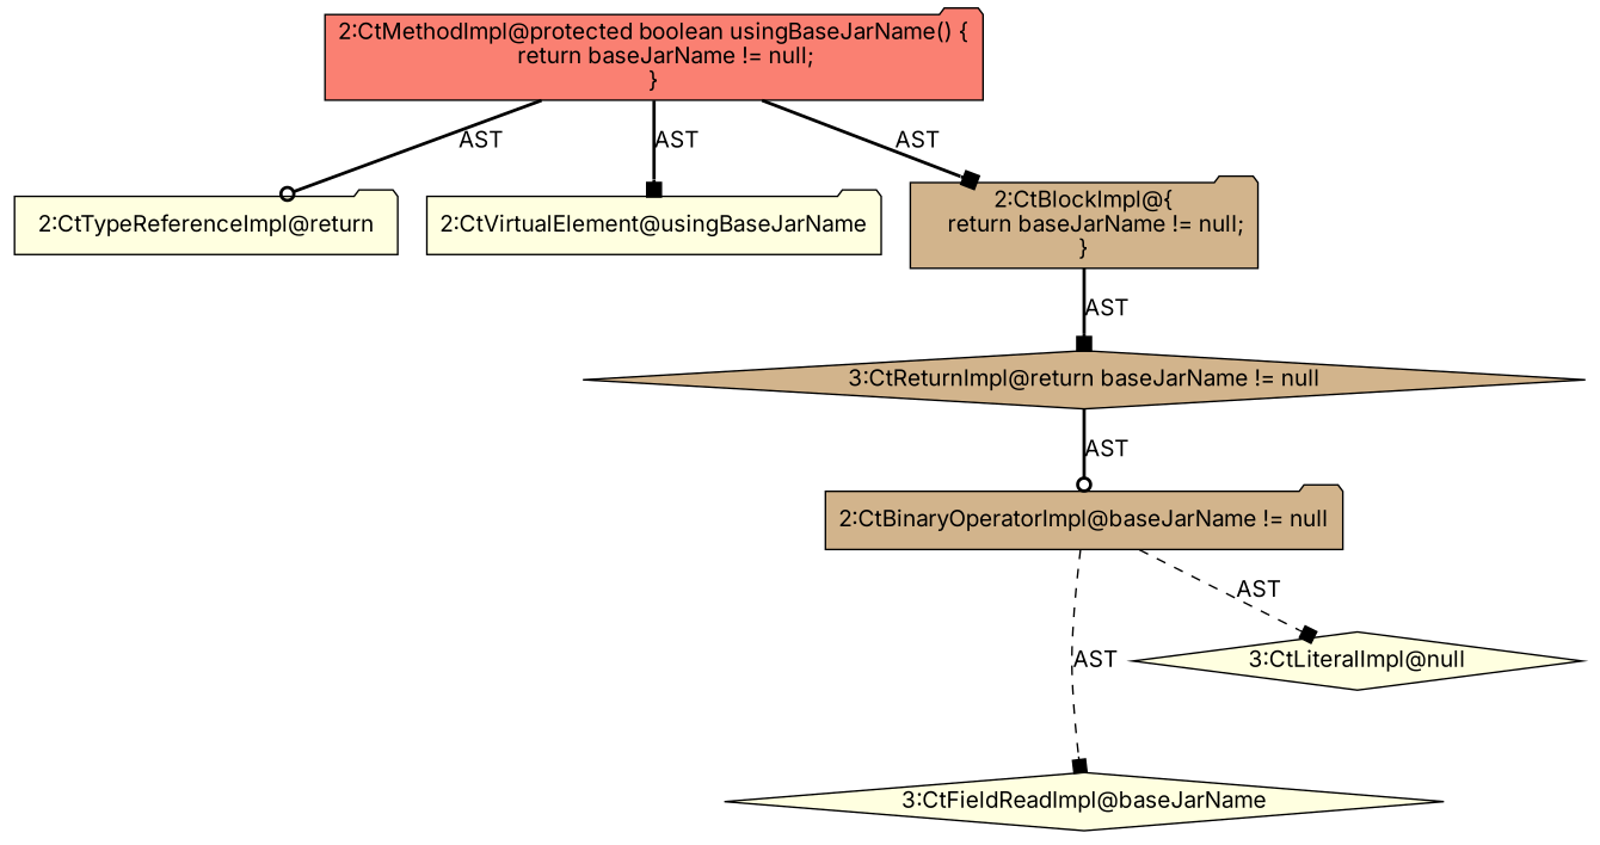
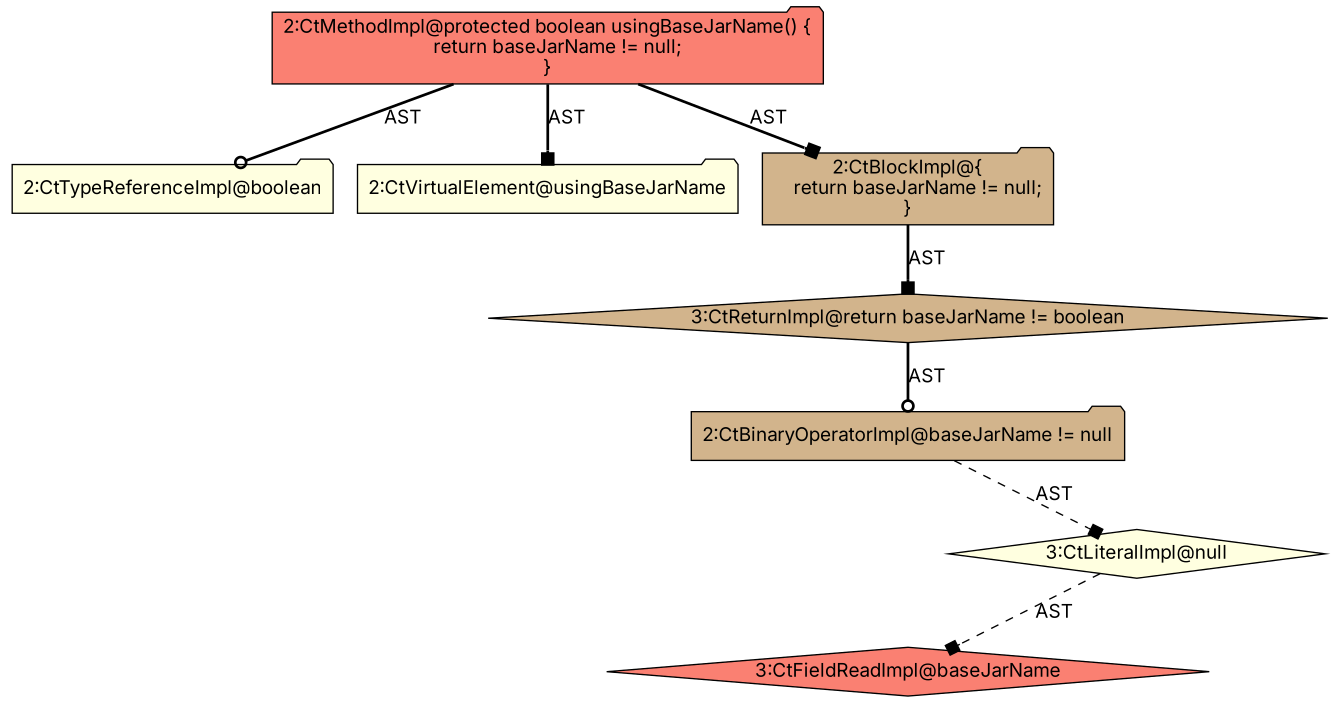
  digraph {
    fontname=Inter
    node [fillcolor=lightyellow fontname=Inter shape=folder style=filled]
    edge [arrowhead=box fontname=Inter style=bold]
-   n1 [label="2:CtTypeReferenceImpl@return"]
+   n1 [label="2:CtTypeReferenceImpl@boolean"]
    n2 [label="2:CtVirtualElement@usingBaseJarName"]
-   n3 [label="3:CtFieldReadImpl@baseJarName" shape=diamond]
+   n3 [fillcolor=salmon label="3:CtFieldReadImpl@baseJarName" shape=diamond]
    n4 [label="3:CtLiteralImpl@null" shape=diamond]
    n5 [fillcolor=tan label="2:CtBinaryOperatorImpl@baseJarName != null"]
-   n6 [fillcolor=tan label="3:CtReturnImpl@return baseJarName != null" shape=diamond]
+   n6 [fillcolor=tan label="3:CtReturnImpl@return baseJarName != boolean" shape=diamond]
    n7 [fillcolor=tan label="2:CtBlockImpl@\{\n    return baseJarName != null;\n\}"]
    n8 [fillcolor=salmon label="2:CtMethodImpl@protected boolean usingBaseJarName() \{\n    return baseJarName != null;\n\}"]
-   n5 -> n3 [label=AST style=dashed]
+   n4 -> n3 [label=AST style=dashed]
    n5 -> n4 [label=AST style=dashed]
    n6 -> n5 [arrowhead=odot label=AST]
    n7 -> n6 [label=AST]
    n8 -> n1 [arrowhead=odot label=AST]
    n8 -> n2 [label=AST]
    n8 -> n7 [label=AST]
  }
